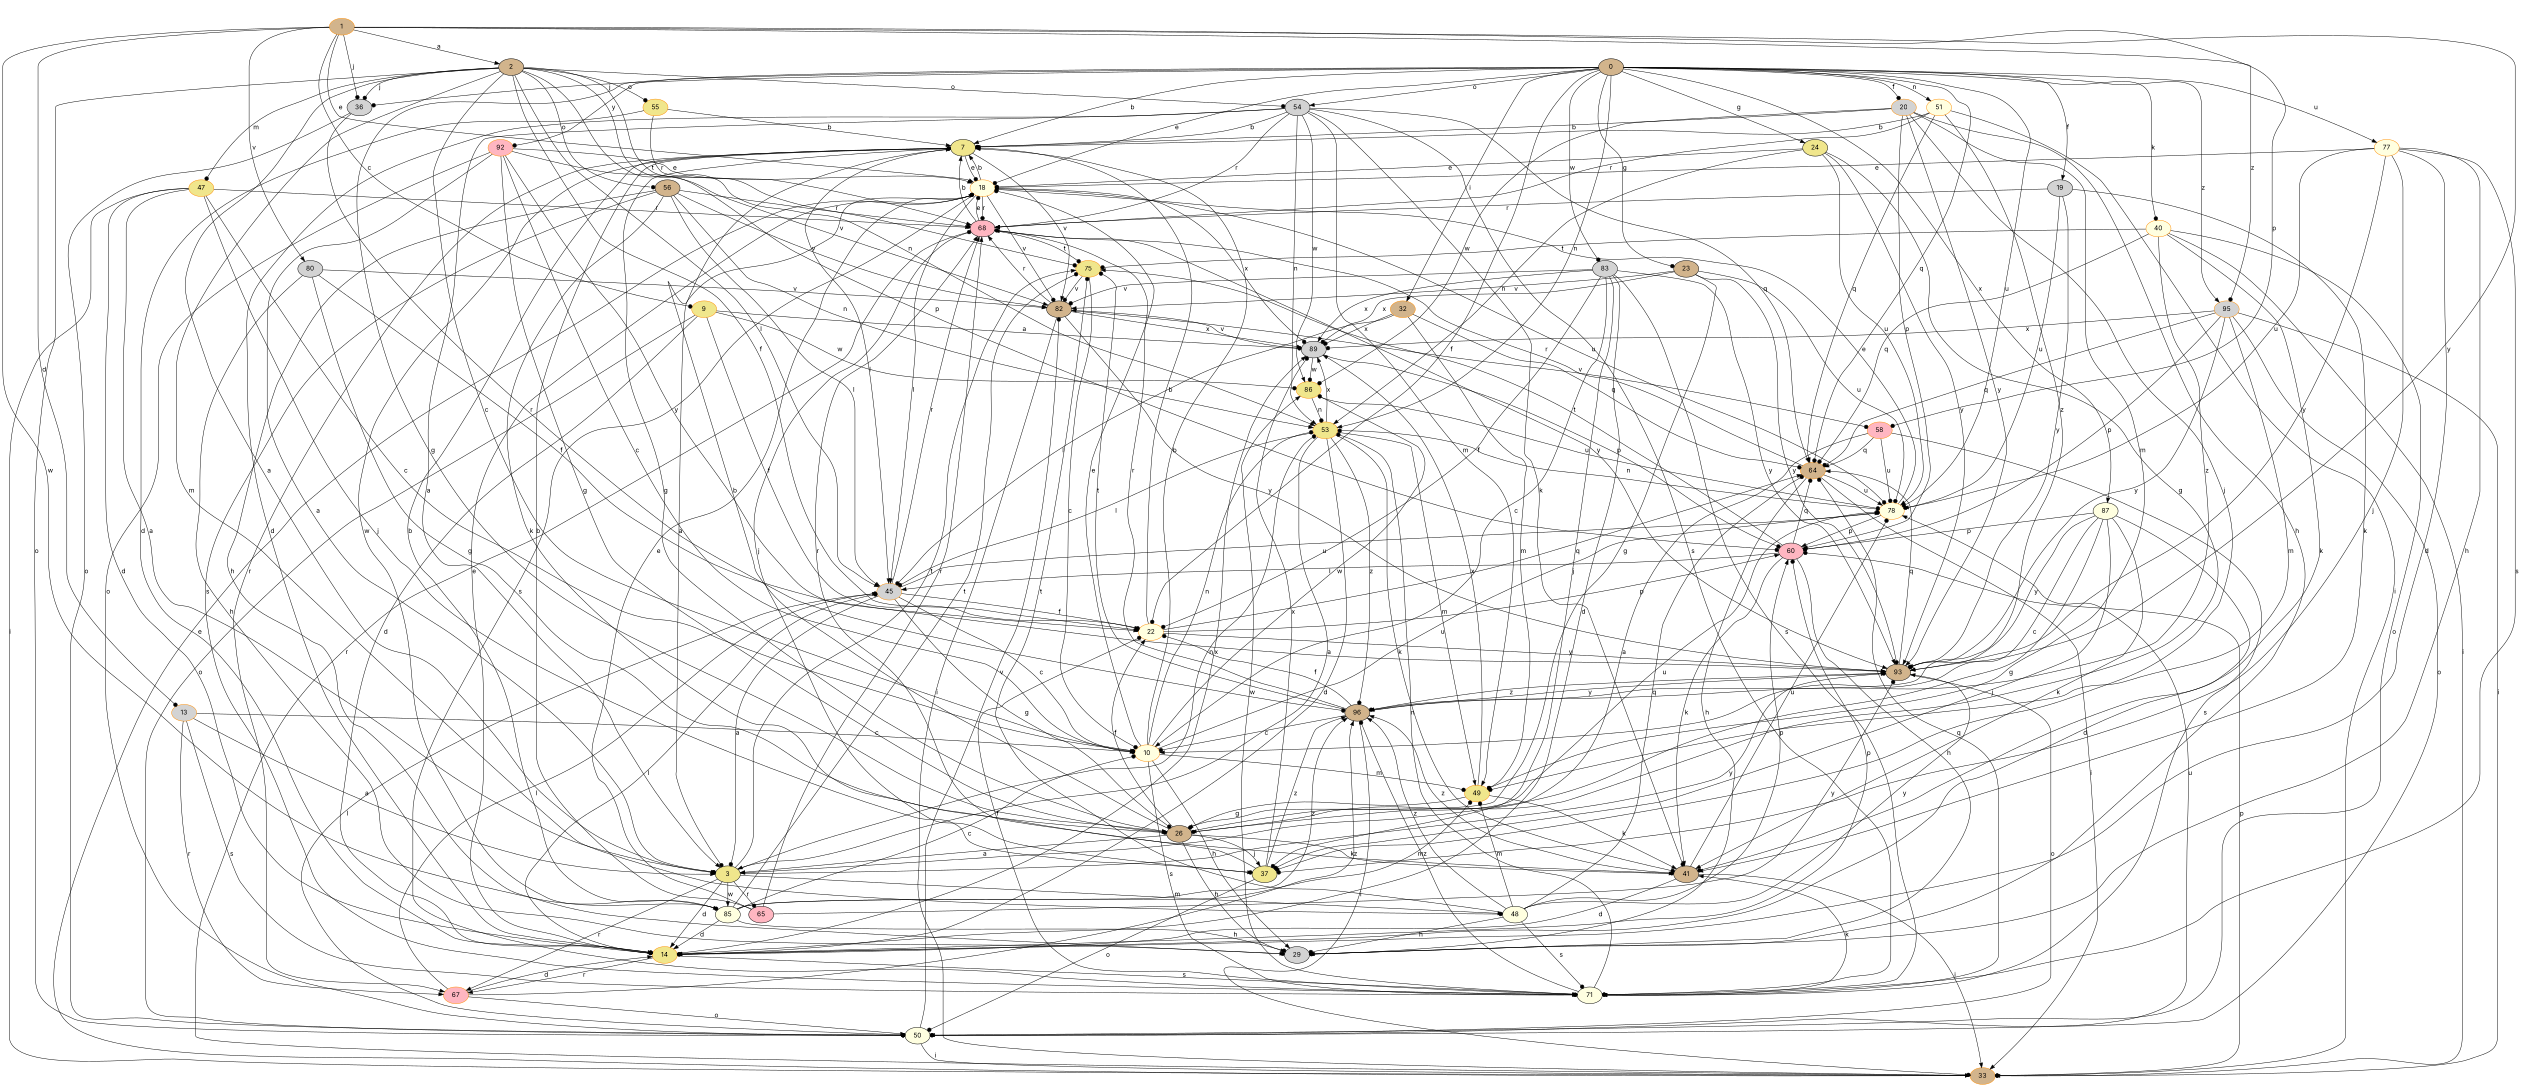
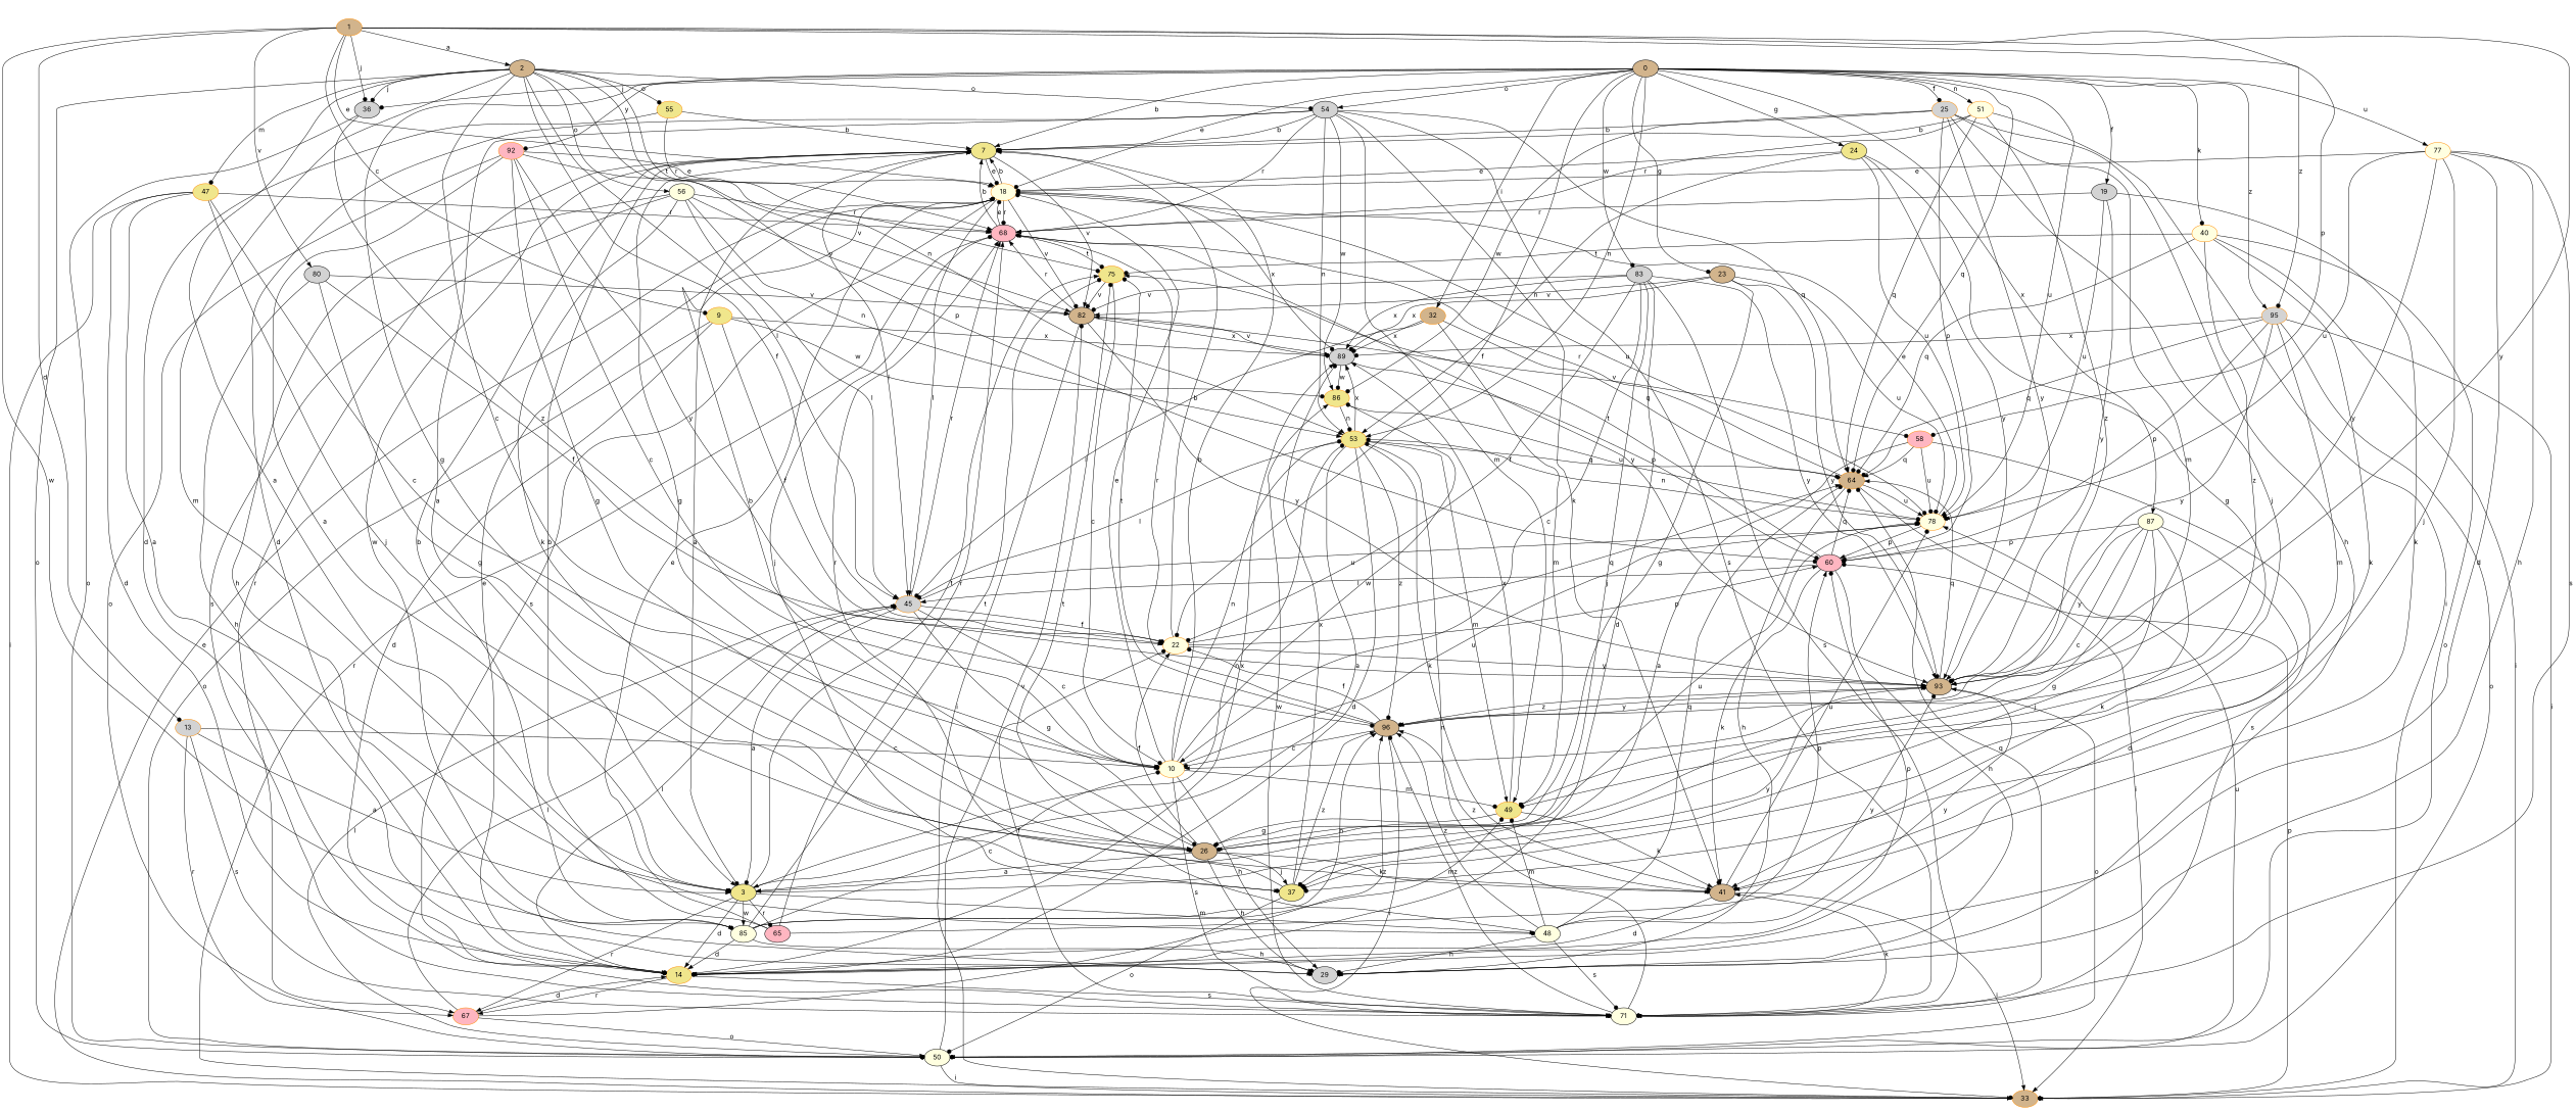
  strict digraph {
    fontname=Inter
    node [color=black fillcolor=lightyellow fontname=Inter style=filled]
    edge [arrowhead=dot fontname=Inter]
    0 [fillcolor=tan]
    7 [fillcolor=khaki]
    18 [color=darkorange]
    19 [fillcolor=lightgrey]
-   20 [color=darkorange fillcolor=lightgrey]
+   20 [color=darkorange fillcolor=lightgrey label=25]
    22 [color=darkorange]
    23 [fillcolor=tan]
    24 [fillcolor=khaki]
    26 [fillcolor=tan]
    32 [color=darkorange fillcolor=tan]
    36 [fillcolor=lightgrey]
    40 [color=darkorange]
    51 [color=darkorange]
    53 [color=darkorange fillcolor=khaki]
    54 [fillcolor=lightgrey]
    64 [color=darkorange fillcolor=tan]
    77 [color=darkorange]
    78 [color=darkorange]
    83 [fillcolor=lightgrey]
    87
    92 [color=darkorange fillcolor=lightpink]
    95 [color=darkorange fillcolor=lightgrey]
    85
    45 [color=darkorange fillcolor=lightgrey]
    67 [color=darkorange fillcolor=lightpink]
    82 [fillcolor=tan]
    3 [fillcolor=khaki]
    89 [fillcolor=lightgrey]
    71
    68 [fillcolor=lightpink]
    93 [fillcolor=tan]
    41 [fillcolor=tan]
    60 [fillcolor=lightpink]
    86 [color=darkorange fillcolor=khaki]
    29 [fillcolor=lightgrey]
    49 [color=darkorange fillcolor=khaki]
    37 [fillcolor=khaki]
    n38 [label=50]
    96 [fillcolor=tan]
    75 [color=darkorange fillcolor=khaki]
    33 [color=darkorange fillcolor=tan]
    14 [color=darkorange fillcolor=khaki]
    10 [color=darkorange]
    1 [color=darkorange fillcolor=tan]
    2 [fillcolor=tan]
    n46 [color=darkorange fillcolor=khaki label=9]
    13 [color=darkorange fillcolor=lightgrey]
    58 [color=darkorange fillcolor=lightpink]
    80 [fillcolor=lightgrey]
    47 [color=darkorange fillcolor=khaki]
    48
    55 [color=darkorange fillcolor=khaki]
-   56 [fillcolor=tan]
+   56
    65 [fillcolor=lightpink]
    0 -> 7 [arrowhead=normal label=b]
    0 -> 18 [label=e]
    0 -> 19 [arrowhead=normal label=f]
    0 -> 20 [label=f]
    0 -> 22 [label=f]
    0 -> 23 [label=g]
    0 -> 24 [arrowhead=normal label=g]
    0 -> 26 [arrowhead=normal label=g]
    0 -> 32 [arrowhead=normal label=i]
    0 -> 36 [label=j]
    0 -> 40 [label=k]
    0 -> 51 [arrowhead=normal label=n]
    0 -> 53 [arrowhead=normal label=n]
    0 -> 54 [arrowhead=normal label=o]
    0 -> 64 [label=q]
    0 -> 77 [arrowhead=normal label=u]
    0 -> 78 [label=u]
    0 -> 83 [label=w]
    0 -> 87 [arrowhead=normal label=x]
    0 -> 92 [label=y]
    0 -> 95 [arrowhead=normal label=z]
    7 -> 18 [label=e]
    7 -> 26 [arrowhead=normal label=g]
    7 -> 85 [arrowhead=normal label=w]
    7 -> 45 [arrowhead=normal label=l]
    7 -> 67 [arrowhead=normal label=r]
    7 -> 82 [arrowhead=normal label=v]
    18 -> 7 [arrowhead=normal label=b]
    18 -> 78 [label=u]
    18 -> 45 [arrowhead=normal label=l]
    18 -> 82 [label=v]
    18 -> 3 [label=a]
    18 -> 89 [label=x]
    18 -> 71 [label=s]
    18 -> 68 [label=r]
    19 -> 78 [arrowhead=normal label=u]
    19 -> 68 [arrowhead=normal label=r]
    19 -> 93 [label=y]
    19 -> 41 [arrowhead=normal label=k]
    20 -> 7 [arrowhead=normal label=b]
    20 -> 93 [arrowhead=normal label=y]
    20 -> 60 [arrowhead=normal label=p]
    20 -> 86 [label=w]
    20 -> 29 [arrowhead=normal label=h]
    20 -> 49 [label=m]
    20 -> 37 [label=j]
    22 -> 7 [arrowhead=normal label=b]
    22 -> 64 [arrowhead=normal label=q]
    22 -> 93 [arrowhead=normal label=y]
    22 -> 60 [arrowhead=normal label=p]
    23 -> 26 [arrowhead=normal label=g]
    23 -> 78 [label=u]
    23 -> 82 [arrowhead=normal label=v]
    23 -> 89 [label=x]
    23 -> 93 [label=y]
    24 -> 18 [label=e]
    24 -> 26 [arrowhead=normal label=g]
    24 -> 53 [arrowhead=normal label=n]
    24 -> 78 [arrowhead=normal label=u]
    24 -> 93 [arrowhead=normal label=y]
    26 -> 7 [arrowhead=normal label=b]
    26 -> 22 [arrowhead=normal label=f]
    26 -> 78 [label=u]
    26 -> 3 [arrowhead=normal label=a]
    26 -> 41 [arrowhead=normal label=k]
    26 -> 29 [arrowhead=normal label=h]
    26 -> 37 [arrowhead=normal label=j]
    32 -> 64 [label=q]
    32 -> 45 [label=l]
    32 -> 89 [label=x]
    32 -> 49 [label=m]
    36 -> n38 [label=o]
-   36 -> 96 [label=r]
+   36 -> 96 [label=z]
    40 -> 64 [label=q]
    40 -> 41 [label=k]
    40 -> n38 [arrowhead=normal label=o]
    40 -> 96 [arrowhead=normal label=z]
    40 -> 75 [label=t]
    40 -> 33 [arrowhead=normal label=i]
    51 -> 7 [label=b]
    51 -> 64 [arrowhead=normal label=q]
    51 -> 68 [arrowhead=normal label=r]
    51 -> 96 [arrowhead=normal label=z]
    51 -> 33 [label=i]
+   53 -> 64 [arrowhead=normal label=q]
    53 -> 45 [label=l]
    53 -> 3 [arrowhead=normal label=a]
    53 -> 89 [arrowhead=normal label=x]
    53 -> 41 [label=k]
    53 -> 49 [arrowhead=normal label=m]
    53 -> 96 [label=z]
    53 -> 14 [arrowhead=normal label=d]
    54 -> 7 [label=b]
    54 -> 53 [arrowhead=normal label=n]
    54 -> 64 [arrowhead=normal label=q]
    54 -> 3 [arrowhead=normal label=a]
    54 -> 71 [label=s]
    54 -> 68 [arrowhead=normal label=r]
    54 -> 41 [label=k]
    54 -> 86 [arrowhead=normal label=w]
    54 -> 49 [arrowhead=normal label=m]
    54 -> 14 [label=d]
    64 -> 78 [arrowhead=normal label=u]
    64 -> 68 [arrowhead=normal label=r]
    64 -> 29 [label=h]
    64 -> 33 [arrowhead=normal label=i]
    77 -> 18 [label=e]
    77 -> 78 [label=u]
    77 -> 71 [arrowhead=normal label=s]
    77 -> 93 [arrowhead=normal label=y]
    77 -> 29 [label=h]
    77 -> 37 [label=j]
    77 -> 14 [label=d]
    78 -> 18 [label=e]
    78 -> 53 [label=n]
    78 -> 60 [arrowhead=normal label=p]
    83 -> 22 [label=f]
    83 -> 82 [label=v]
    83 -> 89 [arrowhead=normal label=x]
    83 -> 71 [label=s]
    83 -> 93 [arrowhead=normal label=y]
    83 -> 37 [label=j]
    83 -> 14 [arrowhead=normal label=d]
    83 -> 10 [arrowhead=normal label=c]
    87 -> 26 [label=g]
    87 -> 93 [label=y]
    87 -> 41 [arrowhead=normal label=k]
    87 -> 60 [label=p]
    87 -> 37 [label=j]
    87 -> 14 [arrowhead=normal label=d]
    87 -> 10 [arrowhead=normal label=c]
    92 -> 18 [arrowhead=normal label=e]
    92 -> 26 [arrowhead=normal label=g]
    92 -> 82 [arrowhead=normal label=v]
    92 -> 3 [arrowhead=normal label=a]
    92 -> 93 [arrowhead=normal label=y]
    92 -> n38 [label=o]
    92 -> 10 [label=c]
    95 -> 64 [label=q]
    95 -> 89 [label=x]
    95 -> 93 [arrowhead=normal label=y]
    95 -> 60 [label=p]
    95 -> 49 [label=m]
    95 -> n38 [label=o]
    95 -> 33 [label=i]
    85 -> 7 [label=b]
    85 -> 29 [label=h]
    85 -> 49 [label=m]
-   85 -> 96 [arrowhead=normal label=z]
+   85 -> 96 [arrowhead=normal label=n]
    85 -> 75 [label=t]
    85 -> 14 [arrowhead=normal label=d]
    85 -> 10 [label=c]
    45 -> 22 [arrowhead=normal label=f]
    45 -> 26 [label=g]
    45 -> 78 [arrowhead=normal label=u]
    45 -> 3 [label=a]
    45 -> 68 [arrowhead=normal label=r]
    45 -> 10 [arrowhead=normal label=c]
    67 -> 45 [arrowhead=normal label=l]
    67 -> n38 [arrowhead=normal label=o]
    67 -> 96 [arrowhead=normal label=z]
    67 -> 14 [arrowhead=normal label=d]
    82 -> 89 [arrowhead=normal label=x]
    82 -> 68 [arrowhead=normal label=r]
    82 -> 93 [arrowhead=normal label=y]
    82 -> 33 [arrowhead=normal label=i]
    82 -> 58 [label=v]
    3 -> 53 [label=n]
    3 -> 85 [arrowhead=normal label=w]
    3 -> 67 [arrowhead=normal label=r]
    3 -> 93 [arrowhead=normal label=y]
    3 -> 75 [arrowhead=normal label=t]
    3 -> 14 [arrowhead=normal label=d]
    3 -> 48 [arrowhead=normal label=m]
    3 -> 65 [label=r]
    89 -> 82 [arrowhead=normal label=v]
    89 -> 60 [label=p]
    89 -> 86 [label=w]
    71 -> 22 [label=f]
    71 -> 53 [label=n]
    71 -> 64 [label=q]
    71 -> 41 [arrowhead=normal label=k]
    71 -> 86 [arrowhead=normal label=w]
    71 -> 96 [label=z]
    68 -> 7 [arrowhead=normal label=b]
    68 -> 18 [label=e]
    68 -> 93 [arrowhead=normal label=y]
    68 -> 37 [arrowhead=normal label=j]
    68 -> 75 [label=t]
    93 -> 64 [arrowhead=normal label=q]
    93 -> n38 [label=o]
    93 -> 96 [label=z]
    41 -> 78 [label=u]
    41 -> 96 [arrowhead=normal label=z]
    41 -> 33 [arrowhead=normal label=i]
    41 -> 14 [label=d]
    60 -> 64 [label=q]
    60 -> 45 [arrowhead=normal label=l]
    60 -> 41 [arrowhead=normal label=k]
    60 -> 29 [arrowhead=normal label=h]
    60 -> 75 [arrowhead=normal label=t]
    86 -> 53 [label=n]
    86 -> 78 [label=u]
    49 -> 26 [label=g]
    49 -> 89 [arrowhead=normal label=x]
    49 -> 41 [arrowhead=normal label=k]
    37 -> 89 [label=x]
    37 -> 68 [arrowhead=normal label=r]
    37 -> n38 [label=o]
    37 -> 96 [arrowhead=normal label=z]
    n38 -> 78 [arrowhead=normal label=u]
    n38 -> 45 [label=l]
    n38 -> 82 [label=v]
    n38 -> 33 [arrowhead=normal label=i]
    96 -> 22 [label=f]
    96 -> 68 [label=r]
    96 -> 93 [label=y]
    96 -> 75 [label=t]
    96 -> 33 [label=i]
    96 -> 10 [label=c]
    75 -> 82 [label=v]
    75 -> 10 [label=c]
    33 -> 18 [label=e]
    33 -> 68 [label=r]
    33 -> 60 [label=p]
    14 -> 18 [arrowhead=normal label=e]
    14 -> 45 [label=l]
    14 -> 67 [arrowhead=normal label=r]
    14 -> 89 [arrowhead=normal label=x]
    14 -> 71 [arrowhead=normal label=s]
    14 -> 60 [label=p]
    10 -> 7 [arrowhead=normal label=b]
    10 -> 18 [label=e]
    10 -> 53 [label=n]
    10 -> 78 [label=u]
    10 -> 71 [arrowhead=normal label=s]
    10 -> 86 [label=w]
    10 -> 29 [arrowhead=normal label=h]
    10 -> 49 [label=m]
    1 -> 18 [arrowhead=normal label=e]
    1 -> 36 [label=j]
    1 -> 95 [label=z]
    1 -> 85 [label=w]
    1 -> 93 [arrowhead=normal label=y]
    1 -> 2 [arrowhead=normal label=a]
    1 -> n46 [label=c]
    1 -> 13 [label=d]
    1 -> 58 [label=p]
    1 -> 80 [arrowhead=normal label=v]
    2 -> 22 [label=f]
    2 -> 36 [label=j]
    2 -> 53 [arrowhead=normal label=n]
    2 -> 54 [label=o]
    2 -> 45 [arrowhead=normal label=l]
    2 -> 3 [label=a]
    2 -> 60 [label=p]
    2 -> n38 [label=o]
    2 -> 75 [label=t]
    2 -> 10 [arrowhead=normal label=c]
    2 -> 47 [label=m]
    2 -> 48 [label=m]
    2 -> 55 [label=o]
-   2 -> 56 [label=o]
+   2 -> 56 [arrowhead=normal label=o]
    n46 -> 22 [label=f]
-   n46 -> 89 [label=a]
+   n46 -> 89 [label=x]
    n46 -> 86 [label=w]
    n46 -> n38 [label=o]
    n46 -> 14 [label=d]
    13 -> 67 [arrowhead=normal label=r]
    13 -> 3 [arrowhead=normal label=a]
    13 -> 71 [label=s]
    13 -> 10 [label=c]
    58 -> 64 [arrowhead=normal label=q]
    58 -> 78 [label=u]
    58 -> 3 [arrowhead=normal label=a]
    58 -> 71 [arrowhead=normal label=s]
    80 -> 22 [arrowhead=normal label=f]
    80 -> 26 [label=g]
    80 -> 82 [arrowhead=normal label=v]
    80 -> 29 [arrowhead=normal label=h]
    47 -> 3 [label=a]
    47 -> 68 [arrowhead=normal label=r]
    47 -> 37 [label=j]
    47 -> 33 [arrowhead=normal label=i]
    47 -> 14 [label=d]
    47 -> 10 [label=c]
    48 -> 64 [label=q]
    48 -> 71 [label=s]
    48 -> 93 [arrowhead=normal label=y]
    48 -> 60 [arrowhead=normal label=p]
    48 -> 29 [label=h]
    48 -> 49 [label=m]
    48 -> 96 [arrowhead=normal label=z]
    48 -> 75 [label=t]
    55 -> 7 [arrowhead=normal label=b]
    55 -> 68 [arrowhead=normal label=r]
    55 -> 14 [arrowhead=normal label=d]
    56 -> 53 [arrowhead=normal label=n]
    56 -> 45 [arrowhead=normal label=l]
    56 -> 82 [arrowhead=normal label=v]
    56 -> 71 [arrowhead=normal label=s]
    56 -> 68 [label=r]
    56 -> 41 [label=k]
    56 -> 29 [label=h]
    65 -> 7 [label=b]
    65 -> 18 [label=e]
    65 -> 68 [arrowhead=normal label=r]
    65 -> 93 [label=y]
  }
